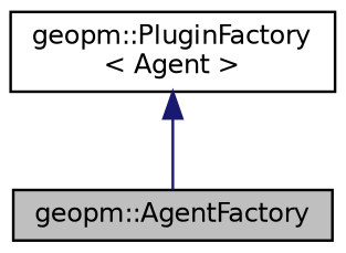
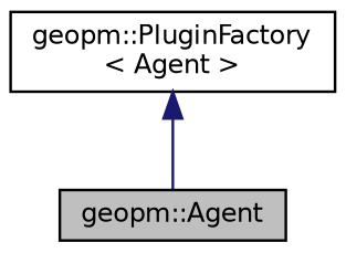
  digraph {
    node [color=black fontname=Helvetica fontsize=10 shape=record style=filled]
-   n1 [fillcolor=grey75 fontcolor=black height=0.2 label="geopm::AgentFactory" width=0.4]
+   n1 [fillcolor=grey75 fontcolor=black height=0.2 label="geopm::Agent" width=0.4]
    n2 [fillcolor=white height=0.2 label="geopm::PluginFactory\l\< Agent \>" width=0.4]
    n2 -> n1 [color=midnightblue dir=back fontname=Helvetica fontsize=10 labelfontname=Helvetica labelfontsize=10 style=solid]
  }
